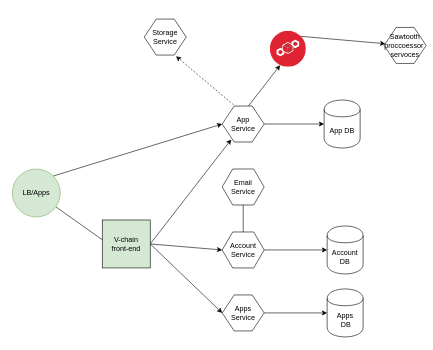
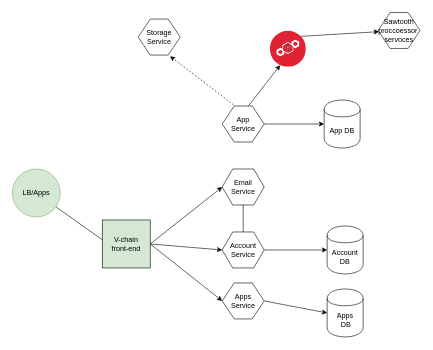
  <mxCell id="0" />
  <mxCell id="1" parent="0" />
  <mxCell id="2" style="edgeStyle=none;rounded=0;orthogonalLoop=1;jettySize=auto;html=1;entryX=0;entryY=0.5;entryDx=0;entryDy=0;exitX=1;exitY=0.5;exitDx=0;exitDy=0;" parent="1" source="23" target="14" edge="1"><mxGeometry relative="1" as="geometry"><mxPoint x="260" y="321" as="sourcePoint" /></mxGeometry></mxCell>
- <mxCell id="3" style="edgeStyle=none;rounded=0;orthogonalLoop=1;jettySize=auto;html=1;exitX=1;exitY=0;exitDx=0;exitDy=0;entryX=0;entryY=0.5;entryDx=0;entryDy=0;" parent="1" source="7" target="11" edge="1"><mxGeometry relative="1" as="geometry" /></mxCell>
- <mxCell id="4" style="edgeStyle=none;rounded=0;orthogonalLoop=1;jettySize=auto;html=1;exitX=1;exitY=0.5;exitDx=0;exitDy=0;" parent="1" source="23" target="11" edge="1"><mxGeometry relative="1" as="geometry" /></mxCell>
+ <mxCell id="4" style="edgeStyle=none;rounded=0;orthogonalLoop=1;jettySize=auto;html=1;exitX=1;exitY=0.5;exitDx=0;exitDy=0;entryX=0;entryY=0.5;entryDx=0;entryDy=0;" parent="1" source="23" target="15" edge="1"><mxGeometry relative="1" as="geometry" /></mxCell>
  <mxCell id="5" style="rounded=0;orthogonalLoop=1;jettySize=auto;html=1;exitX=1;exitY=0.5;exitDx=0;exitDy=0;entryX=0;entryY=0.5;entryDx=0;entryDy=0;" parent="1" source="23" target="21" edge="1"><mxGeometry relative="1" as="geometry" /></mxCell>
  <mxCell id="6" style="rounded=0;orthogonalLoop=1;jettySize=auto;html=1;entryX=0.125;entryY=0.5;entryDx=0;entryDy=0;entryPerimeter=0;" parent="1" source="7" target="23" edge="1"><mxGeometry relative="1" as="geometry" /></mxCell>
  <mxCell id="7" value="LB/Apps" style="ellipse;whiteSpace=wrap;html=1;aspect=fixed;fillColor=#d5e8d4;strokeColor=#82b366;" parent="1" vertex="1"><mxGeometry x="20" y="281" width="80" height="80" as="geometry" /></mxCell>
  <mxCell id="8" style="edgeStyle=orthogonalEdgeStyle;rounded=0;orthogonalLoop=1;jettySize=auto;html=1;exitX=1;exitY=0.5;exitDx=0;exitDy=0;" parent="1" source="11" target="16" edge="1"><mxGeometry relative="1" as="geometry" /></mxCell>
  <mxCell id="9" style="edgeStyle=none;rounded=0;orthogonalLoop=1;jettySize=auto;html=1;exitX=0.271;exitY=-0.033;exitDx=0;exitDy=0;entryX=0.757;entryY=1.033;entryDx=0;entryDy=0;exitPerimeter=0;entryPerimeter=0;dashed=1;" parent="1" source="11" target="18" edge="1"><mxGeometry relative="1" as="geometry" /></mxCell>
  <mxCell id="10" style="rounded=0;orthogonalLoop=1;jettySize=auto;html=1;exitX=0.625;exitY=0;exitDx=0;exitDy=0;entryX=0.25;entryY=1;entryDx=0;entryDy=0;" edge="1" parent="1" source="11" target="25"><mxGeometry relative="1" as="geometry" /></mxCell>
  <mxCell id="11" value="App&lt;br&gt;Service" style="shape=hexagon;html=1;whiteSpace=wrap;perimeter=hexagonPerimeter;rounded=0;size=0.286;" parent="1" vertex="1"><mxGeometry x="370" y="176" width="70" height="60" as="geometry" /></mxCell>
  <mxCell id="12" style="edgeStyle=orthogonalEdgeStyle;rounded=0;orthogonalLoop=1;jettySize=auto;html=1;exitX=1;exitY=0.5;exitDx=0;exitDy=0;" parent="1" source="14" target="17" edge="1"><mxGeometry relative="1" as="geometry" /></mxCell>
  <mxCell id="13" style="edgeStyle=none;rounded=0;orthogonalLoop=1;jettySize=auto;html=1;exitX=0.5;exitY=1;exitDx=0;exitDy=0;entryX=0.5;entryY=0;entryDx=0;entryDy=0;" parent="1" source="14" target="15" edge="1"><mxGeometry relative="1" as="geometry" /></mxCell>
  <mxCell id="14" value="Account Service" style="shape=hexagon;html=1;whiteSpace=wrap;perimeter=hexagonPerimeter;rounded=0;" parent="1" vertex="1"><mxGeometry x="370" y="386" width="70" height="60" as="geometry" /></mxCell>
  <mxCell id="15" value="Email Service" style="shape=hexagon;html=1;whiteSpace=wrap;perimeter=hexagonPerimeter;rounded=0;" parent="1" vertex="1"><mxGeometry x="370" y="281" width="70" height="60" as="geometry" /></mxCell>
  <mxCell id="16" value="App DB&lt;br&gt;" style="shape=cylinder;whiteSpace=wrap;html=1;boundedLbl=1;backgroundOutline=1;" parent="1" vertex="1"><mxGeometry x="540" y="166" width="60" height="80" as="geometry" /></mxCell>
  <mxCell id="17" value="Account DB" style="shape=cylinder;whiteSpace=wrap;html=1;boundedLbl=1;backgroundOutline=1;" parent="1" vertex="1"><mxGeometry x="545" y="376" width="60" height="80" as="geometry" /></mxCell>
- <mxCell id="18" value="Storage&lt;br&gt;Service" style="shape=hexagon;html=1;whiteSpace=wrap;perimeter=hexagonPerimeter;rounded=0;size=0.286;" parent="1" vertex="1"><mxGeometry x="240" y="31" width="70" height="60" as="geometry" /></mxCell>
- <mxCell id="19" value="Sawtooth proccoessor&amp;nbsp;&lt;br&gt;servoces" style="shape=hexagon;html=1;whiteSpace=wrap;perimeter=hexagonPerimeter;rounded=0;size=0.286;" parent="1" vertex="1"><mxGeometry x="640" y="45" width="70" height="60" as="geometry" /></mxCell>
+ <mxCell id="18" value="Storage&lt;br&gt;Service" style="shape=hexagon;html=1;whiteSpace=wrap;perimeter=hexagonPerimeter;rounded=0;size=0.286;" parent="1" vertex="1"><mxGeometry x="230" y="31" width="70" height="60" as="geometry" /></mxCell>
+ <mxCell id="19" value="Sawtooth proccoessor&amp;nbsp;&lt;br&gt;servoces" style="shape=hexagon;html=1;whiteSpace=wrap;perimeter=hexagonPerimeter;rounded=0;size=0.286;" parent="1" vertex="1"><mxGeometry x="630" y="20" width="70" height="60" as="geometry" /></mxCell>
  <mxCell id="20" style="edgeStyle=none;rounded=0;orthogonalLoop=1;jettySize=auto;html=1;exitX=1;exitY=0.5;exitDx=0;exitDy=0;entryX=0;entryY=0.5;entryDx=0;entryDy=0;" parent="1" source="21" target="22" edge="1"><mxGeometry relative="1" as="geometry" /></mxCell>
- <mxCell id="21" value="Apps&lt;br&gt;Service" style="shape=hexagon;html=1;whiteSpace=wrap;perimeter=hexagonPerimeter;rounded=0;size=0.286;" parent="1" vertex="1"><mxGeometry x="370" y="491" width="70" height="60" as="geometry" /></mxCell>
+ <mxCell id="21" value="Apps&lt;br&gt;Service" style="shape=hexagon;html=1;whiteSpace=wrap;perimeter=hexagonPerimeter;rounded=0;size=0.286;" parent="1" vertex="1"><mxGeometry x="370" y="471" width="70" height="60" as="geometry" /></mxCell>
  <mxCell id="22" value="Apps&lt;br&gt;&amp;nbsp;DB" style="shape=cylinder;whiteSpace=wrap;html=1;boundedLbl=1;backgroundOutline=1;" parent="1" vertex="1"><mxGeometry x="545" y="481" width="60" height="80" as="geometry" /></mxCell>
  <mxCell id="23" value="V-chain &lt;br&gt;front-end" style="whiteSpace=wrap;html=1;aspect=fixed;fillColor=#d5e8d4;" parent="1" vertex="1"><mxGeometry x="170" y="366" width="80" height="80" as="geometry" /></mxCell>
  <mxCell id="24" style="edgeStyle=none;rounded=0;orthogonalLoop=1;jettySize=auto;html=1;exitX=1;exitY=0;exitDx=0;exitDy=0;" edge="1" parent="1" source="25" target="19"><mxGeometry relative="1" as="geometry" /></mxCell>
  <mxCell id="25" value="" style="aspect=fixed;perimeter=ellipsePerimeter;html=1;align=center;shadow=0;dashed=0;fontColor=#4277BB;labelBackgroundColor=#ffffff;fontSize=12;spacingTop=3;image;image=img/lib/ibm/security/blockchain_security_service.svg;" vertex="1" parent="1"><mxGeometry x="450" y="51" width="60" height="60" as="geometry" /></mxCell>
